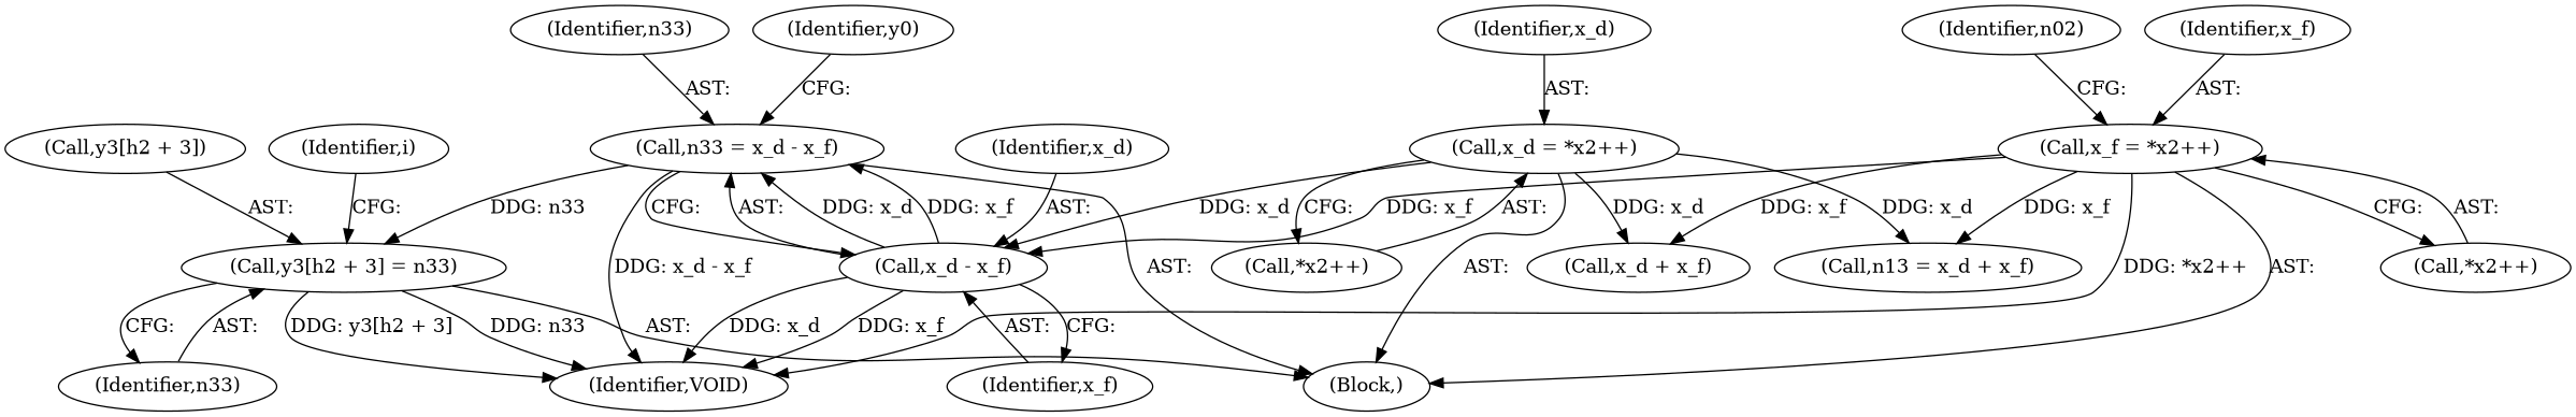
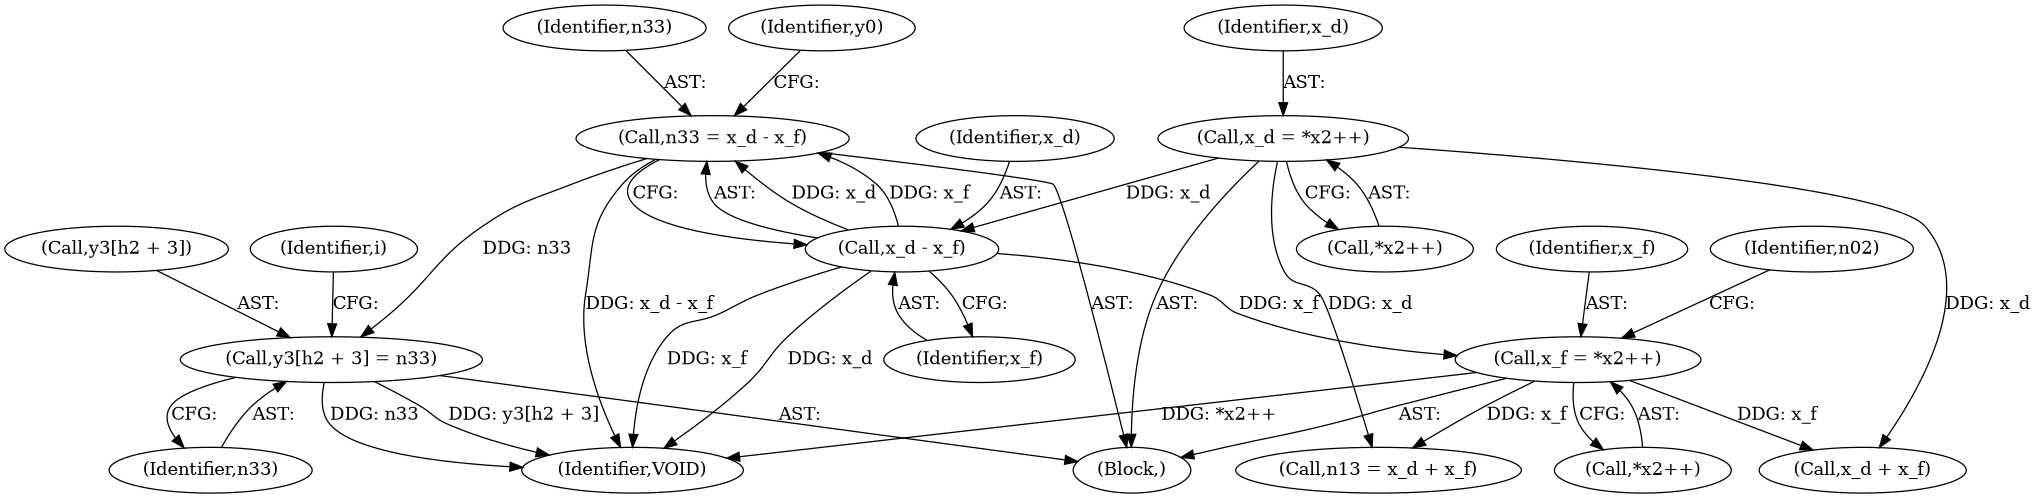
  digraph {
    n1 [label="(Call,y3[h2 + 3] = n33)"]
    n2 [label="(Block,)"]
    n3 [label="(Identifier,VOID)"]
    n4 [label="(Identifier,n33)"]
    n5 [label="(Call,n33 = x_d - x_f)"]
    n6 [label="(Call,x_d - x_f)"]
    n7 [label="(Identifier,x_f)"]
    n8 [label="(Call,x_d = *x2++)"]
    n9 [label="(Call,n13 = x_d + x_f)"]
    n10 [label="(Call,*x2++)"]
    n11 [label="(Call,x_d + x_f)"]
    n12 [label="(Call,x_f = *x2++)"]
    n13 [label="(Call,*x2++)"]
    n14 [label="(Identifier,x_d)"]
    n15 [label="(Call,y3[h2 + 3])"]
    n16 [label="(Identifier,y0)"]
    n17 [label="(Identifier,x_d)"]
    n18 [label="(Identifier,x_f)"]
    n19 [label="(Identifier,n02)"]
    n20 [label="(Identifier,i)"]
    n21 [label="(Identifier,n33)"]
    n1 -> n2 [label="AST: "]
    n1 -> n3 [label="DDG: n33"]
    n1 -> n3 [label="DDG: y3[h2 + 3]"]
    n1 -> n4 [label="CFG: "]
    n4 -> n1 [label="AST: "]
    n5 -> n1 [label="DDG: n33"]
    n5 -> n2 [label="AST: "]
    n5 -> n3 [label="DDG: x_d - x_f"]
    n5 -> n6 [label="CFG: "]
    n6 -> n3 [label="DDG: x_f"]
    n6 -> n3 [label="DDG: x_d"]
    n6 -> n5 [label="AST: "]
    n6 -> n5 [label="DDG: x_d"]
    n6 -> n5 [label="DDG: x_f"]
    n6 -> n7 [label="CFG: "]
    n7 -> n6 [label="AST: "]
    n8 -> n2 [label="AST: "]
    n8 -> n6 [label="DDG: x_d"]
    n8 -> n9 [label="DDG: x_d"]
    n8 -> n10 [label="CFG: "]
    n8 -> n11 [label="DDG: x_d"]
    n10 -> n8 [label="AST: "]
    n12 -> n2 [label="AST: "]
    n12 -> n3 [label="DDG: *x2++"]
-   n12 -> n6 [label="DDG: x_f"]
+   n6 -> n12 [label="DDG: x_f"]
    n12 -> n9 [label="DDG: x_f"]
    n12 -> n11 [label="DDG: x_f"]
    n12 -> n13 [label="CFG: "]
    n13 -> n12 [label="AST: "]
    n14 -> n8 [label="AST: "]
    n15 -> n1 [label="AST: "]
    n16 -> n5 [label="CFG: "]
    n17 -> n6 [label="AST: "]
    n18 -> n12 [label="AST: "]
    n19 -> n12 [label="CFG: "]
    n20 -> n1 [label="CFG: "]
    n21 -> n5 [label="AST: "]
  }
